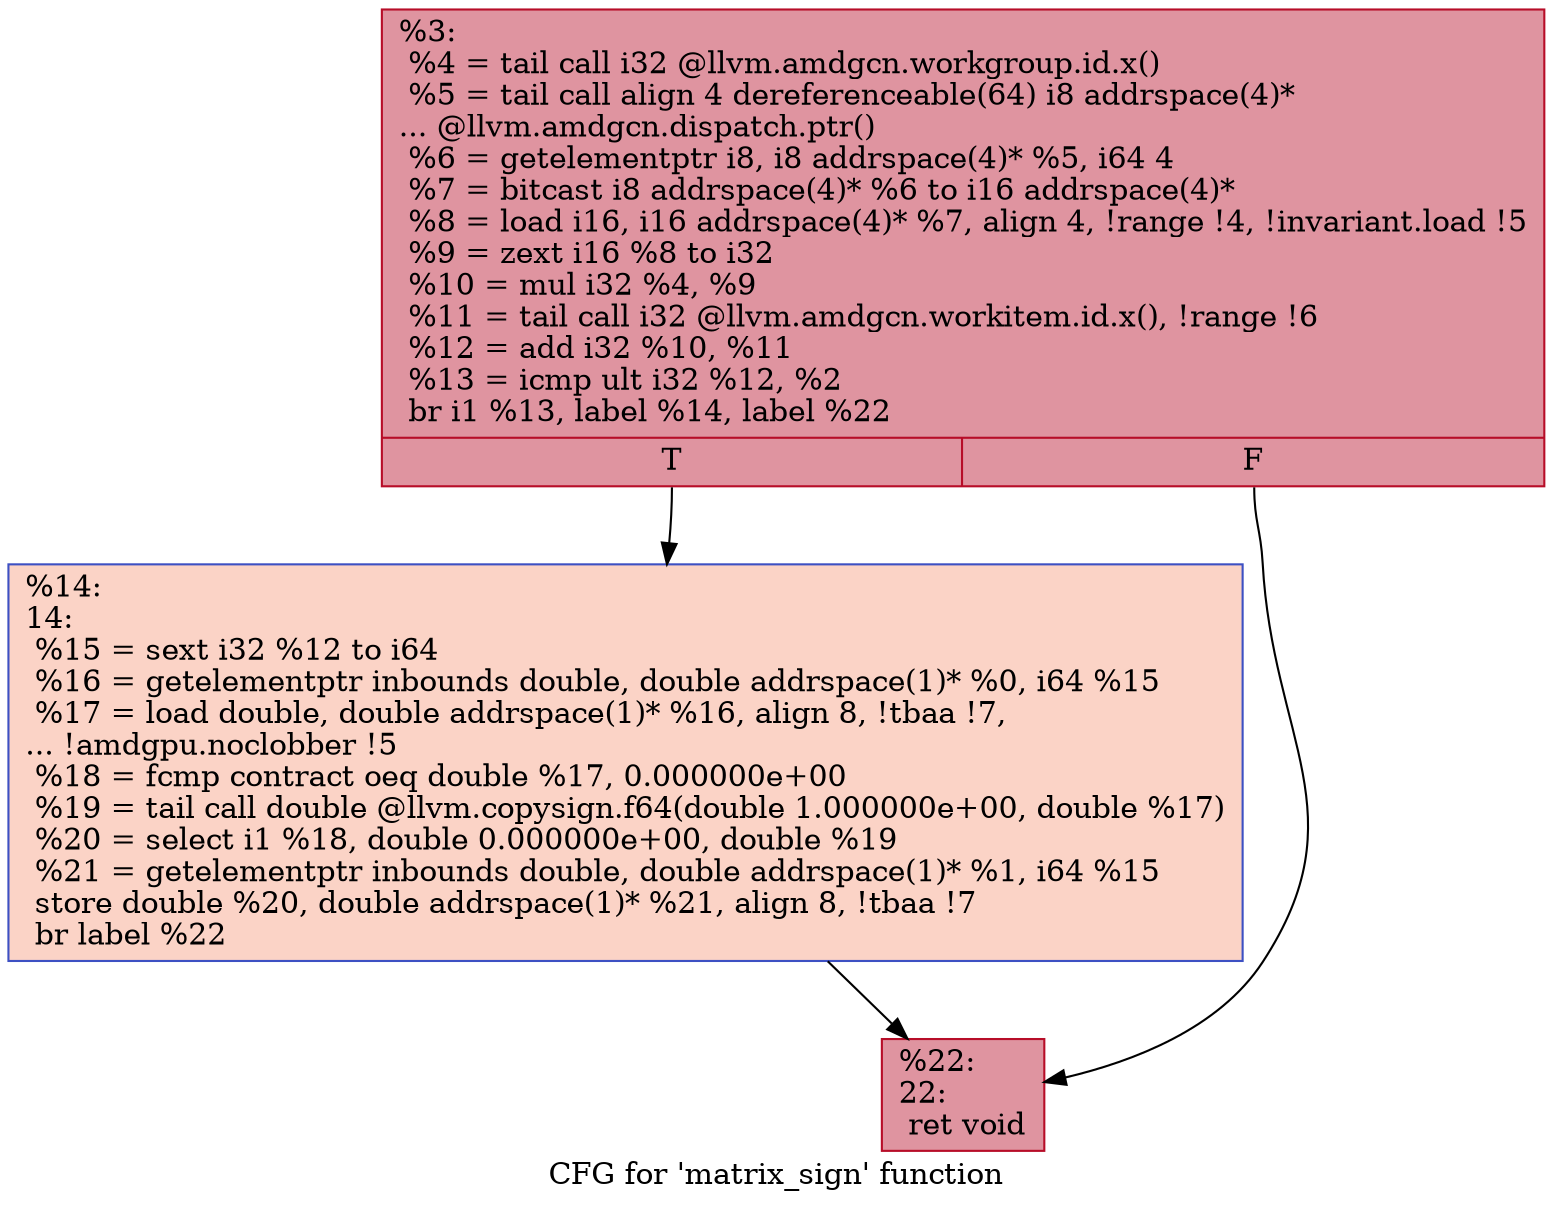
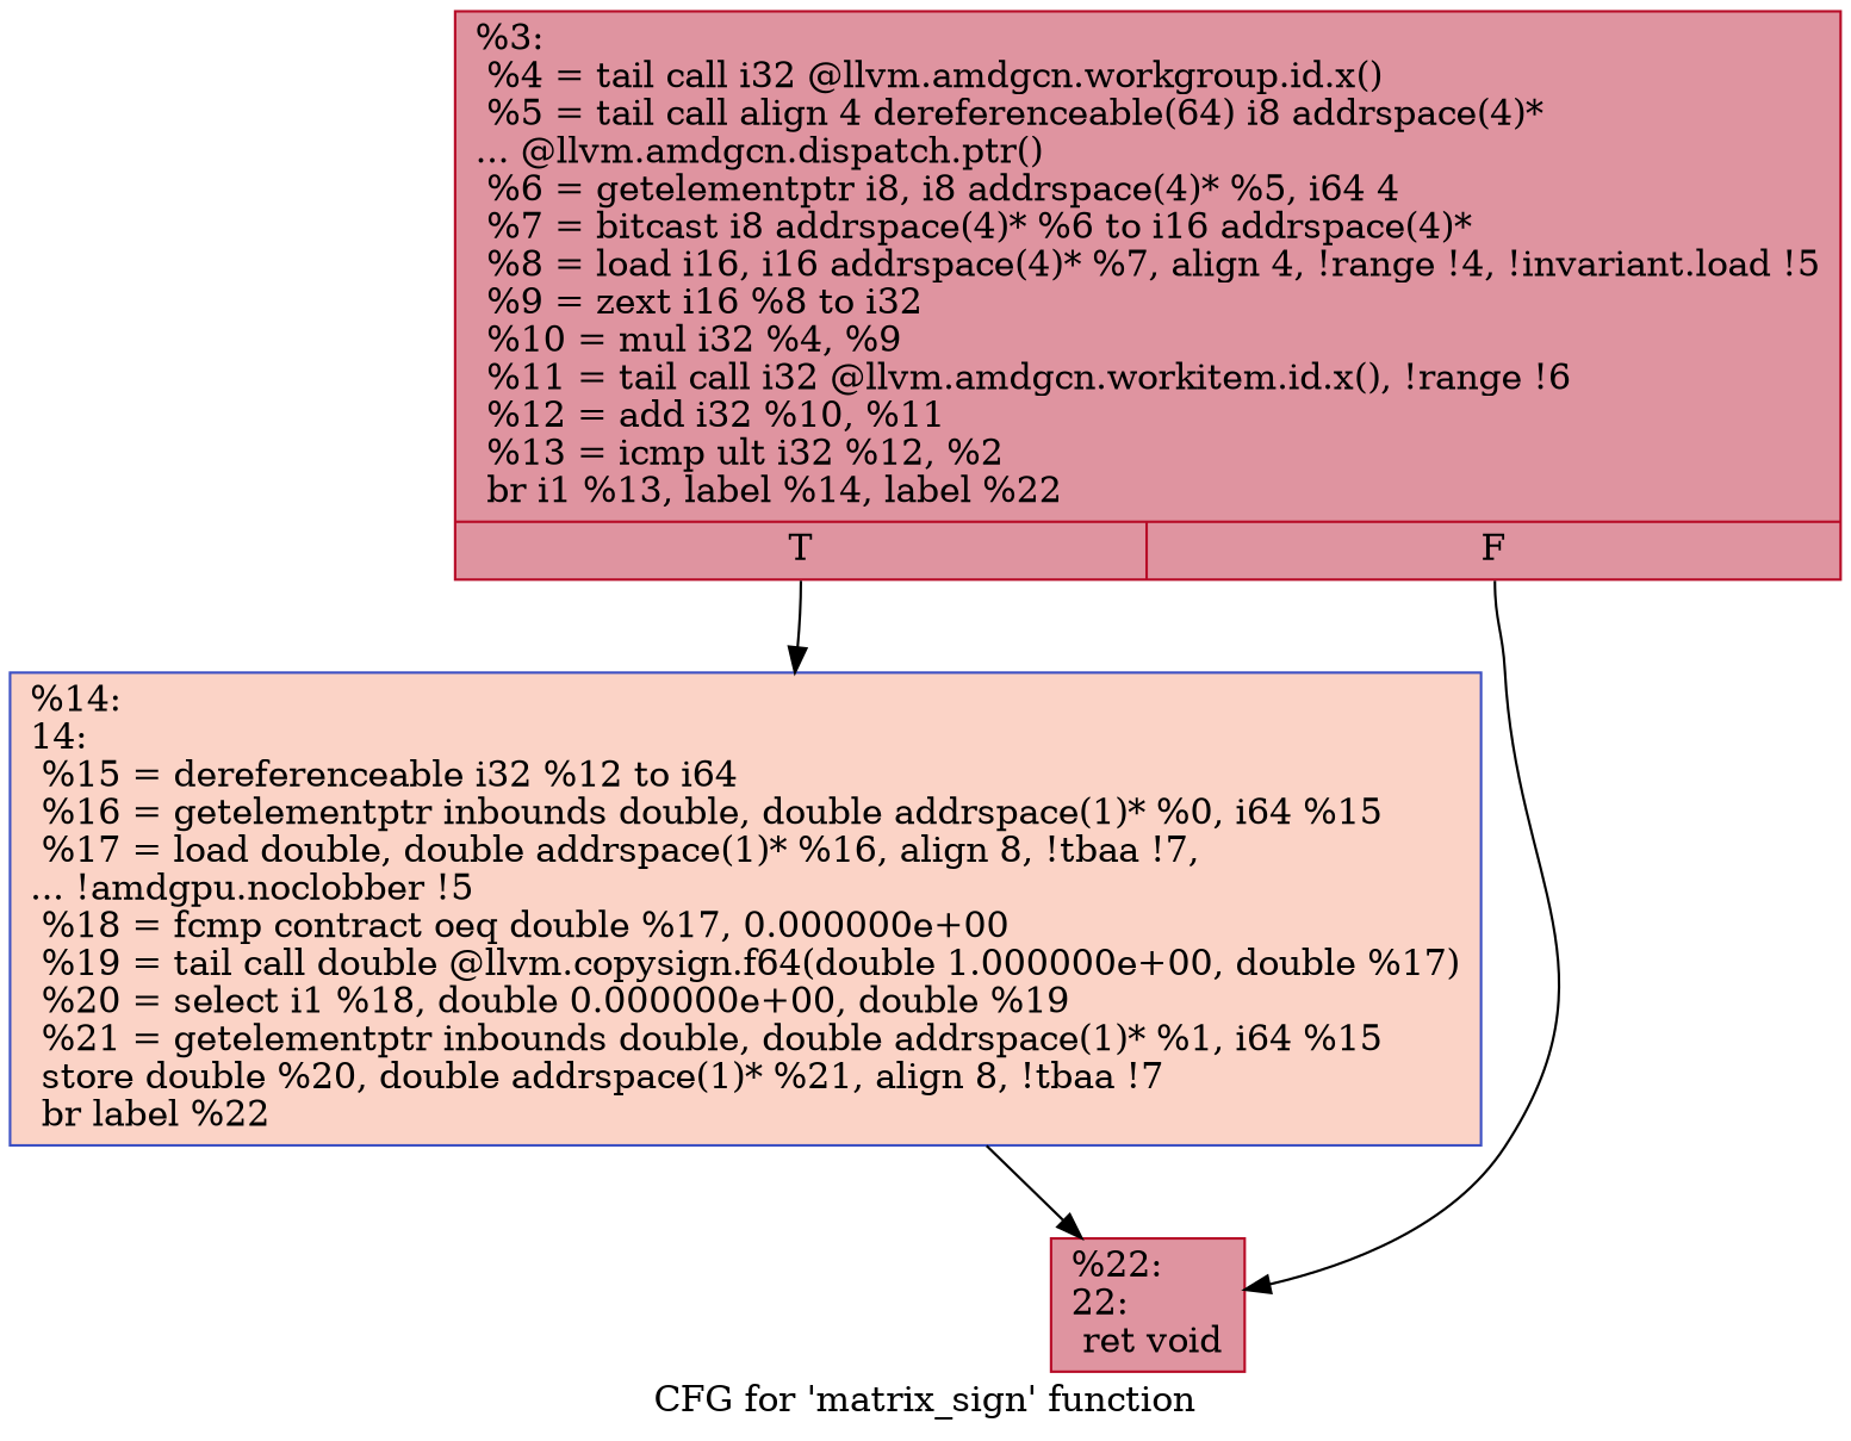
  digraph {
    label="CFG for 'matrix_sign' function"
    node [color="#b70d28ff" fillcolor="#b70d2870" shape=record style=filled]
    n1 [label="{%3:\l  %4 = tail call i32 @llvm.amdgcn.workgroup.id.x()\l  %5 = tail call align 4 dereferenceable(64) i8 addrspace(4)*\l... @llvm.amdgcn.dispatch.ptr()\l  %6 = getelementptr i8, i8 addrspace(4)* %5, i64 4\l  %7 = bitcast i8 addrspace(4)* %6 to i16 addrspace(4)*\l  %8 = load i16, i16 addrspace(4)* %7, align 4, !range !4, !invariant.load !5\l  %9 = zext i16 %8 to i32\l  %10 = mul i32 %4, %9\l  %11 = tail call i32 @llvm.amdgcn.workitem.id.x(), !range !6\l  %12 = add i32 %10, %11\l  %13 = icmp ult i32 %12, %2\l  br i1 %13, label %14, label %22\l|{<s0>T|<s1>F}}"]
-   n2 [color="#3d50c3ff" fillcolor="#f59c7d70" label="{%14:\l14:                                               \l  %15 = sext i32 %12 to i64\l  %16 = getelementptr inbounds double, double addrspace(1)* %0, i64 %15\l  %17 = load double, double addrspace(1)* %16, align 8, !tbaa !7,\l... !amdgpu.noclobber !5\l  %18 = fcmp contract oeq double %17, 0.000000e+00\l  %19 = tail call double @llvm.copysign.f64(double 1.000000e+00, double %17)\l  %20 = select i1 %18, double 0.000000e+00, double %19\l  %21 = getelementptr inbounds double, double addrspace(1)* %1, i64 %15\l  store double %20, double addrspace(1)* %21, align 8, !tbaa !7\l  br label %22\l}"]
+   n2 [color="#3d50c3ff" fillcolor="#f59c7d70" label="{%14:\l14:                                               \l  %15 = dereferenceable i32 %12 to i64\l  %16 = getelementptr inbounds double, double addrspace(1)* %0, i64 %15\l  %17 = load double, double addrspace(1)* %16, align 8, !tbaa !7,\l... !amdgpu.noclobber !5\l  %18 = fcmp contract oeq double %17, 0.000000e+00\l  %19 = tail call double @llvm.copysign.f64(double 1.000000e+00, double %17)\l  %20 = select i1 %18, double 0.000000e+00, double %19\l  %21 = getelementptr inbounds double, double addrspace(1)* %1, i64 %15\l  store double %20, double addrspace(1)* %21, align 8, !tbaa !7\l  br label %22\l}"]
    n3 [label="{%22:\l22:                                               \l  ret void\l}"]
    n1 -> n2 [tailport=s0]
    n1 -> n3 [tailport=s1]
    n2 -> n3
  }
